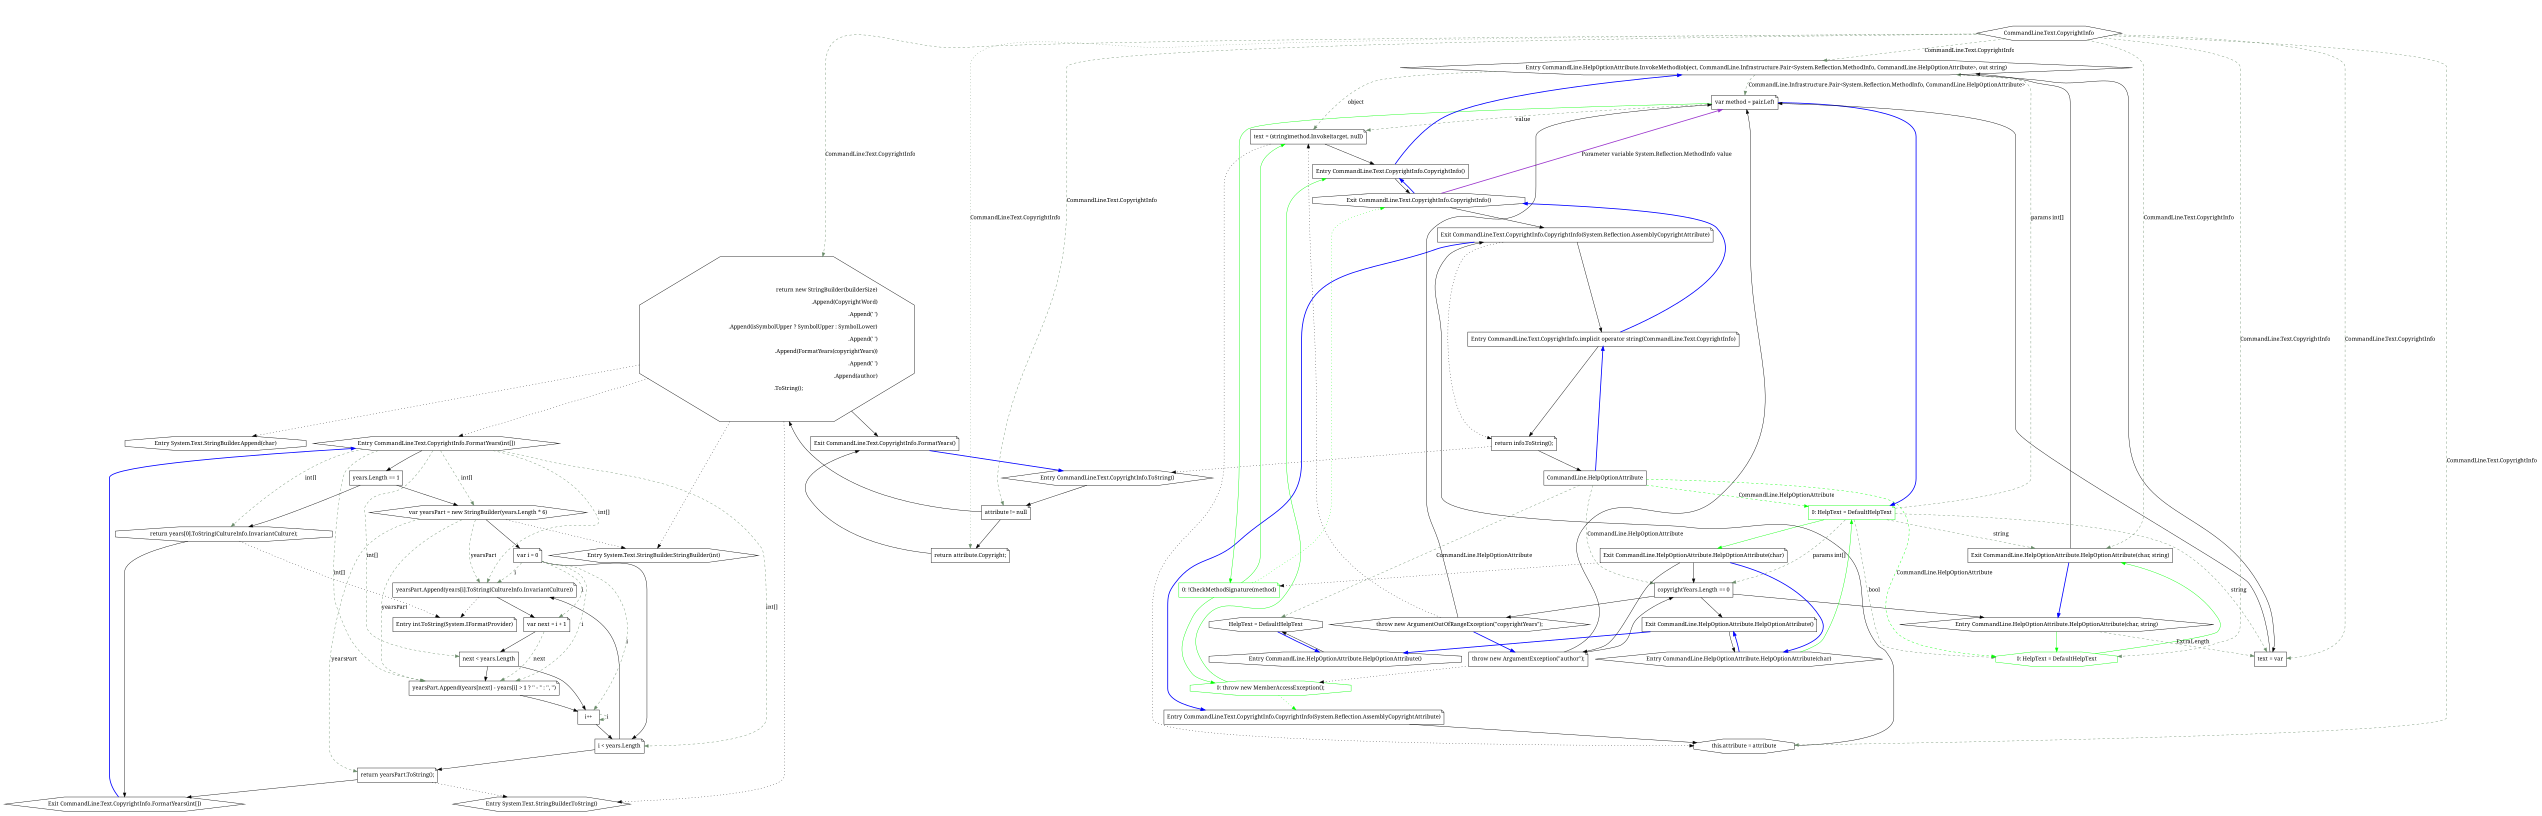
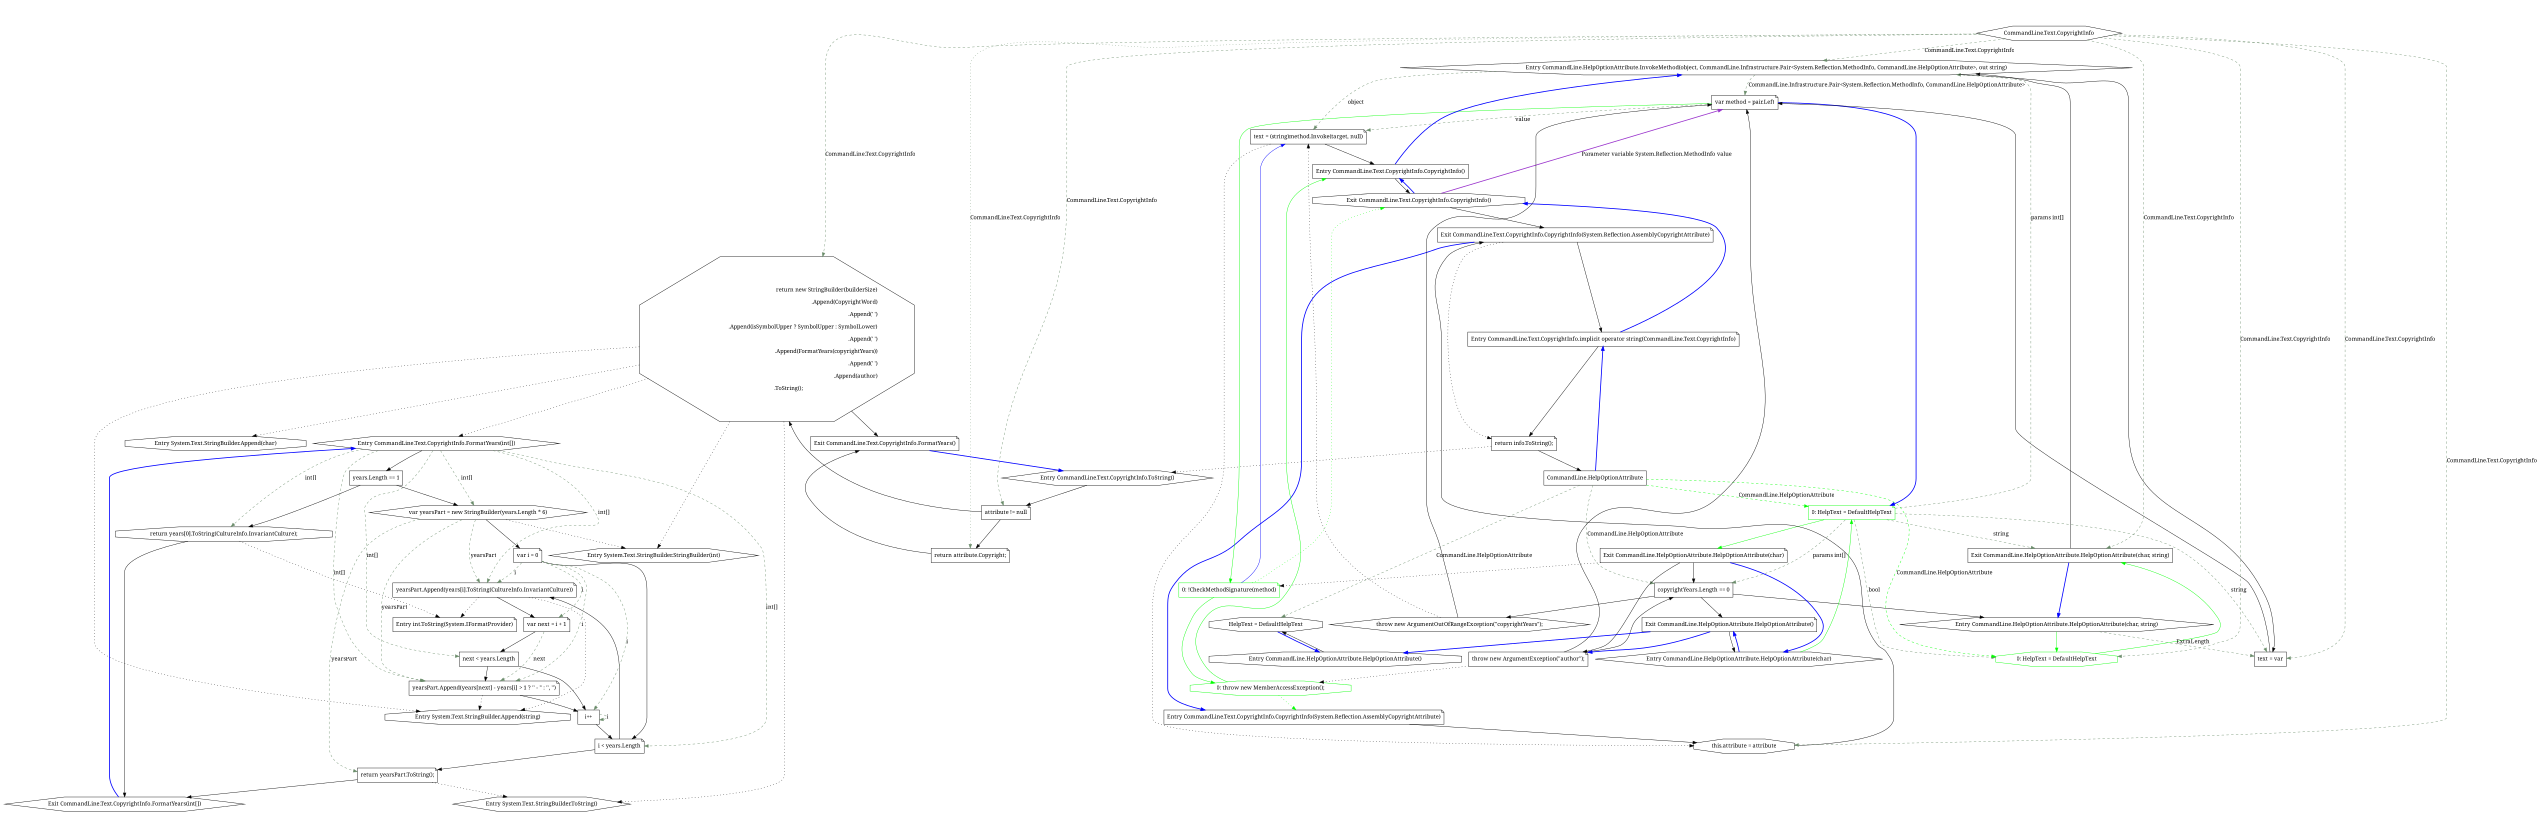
  digraph {
    fontname="Noto Serif"
    node [cluster="CommandLine.Text.CopyrightInfo.FormatYears(int[])" file="UnParserExtensions.cs" fontname="Noto Serif" shape=note span="0-0"]
    edge [fontname="Noto Serif" style=solid]
    n1 [cluster="System.Text.StringBuilder.Append(char)" label="Entry System.Text.StringBuilder.Append(char)" shape=octagon]
    n2 [cluster="CommandLine.Text.CopyrightInfo.CopyrightInfo()" label="Exit CommandLine.Text.CopyrightInfo.CopyrightInfo()" shape=octagon span="75-75"]
    n3 [cluster="CommandLine.Text.CopyrightInfo.CopyrightInfo(System.Reflection.AssemblyCopyrightAttribute)" label="Exit CommandLine.Text.CopyrightInfo.CopyrightInfo(System.Reflection.AssemblyCopyrightAttribute)" span="84-84"]
    n4 [cluster="CommandLine.HelpOptionAttribute.InvokeMethod(object, CommandLine.Infrastructure.Pair<System.Reflection.MethodInfo, CommandLine.HelpOptionAttribute>, out string)" label="var method = pair.Left" span="114-114"]
    n5 [cluster="CommandLine.Text.CopyrightInfo.CopyrightInfo()" label="Entry CommandLine.Text.CopyrightInfo.CopyrightInfo()" shape=box span="75-75"]
    n6 [cluster="CommandLine.Text.CopyrightInfo.implicit operator string(CommandLine.Text.CopyrightInfo)" label="Entry CommandLine.Text.CopyrightInfo.implicit operator string(CommandLine.Text.CopyrightInfo)" span="129-129"]
    n7 [cluster="CommandLine.Text.CopyrightInfo.implicit operator string(CommandLine.Text.CopyrightInfo)" label="return info.ToString();" span="131-131"]
    n8 [cluster="CommandLine.Text.CopyrightInfo.CopyrightInfo(System.Reflection.AssemblyCopyrightAttribute)" label="Entry CommandLine.Text.CopyrightInfo.CopyrightInfo(System.Reflection.AssemblyCopyrightAttribute)" span="84-84"]
    n9 [cluster="CommandLine.HelpOptionAttribute.InvokeMethod(object, CommandLine.Infrastructure.Pair<System.Reflection.MethodInfo, CommandLine.HelpOptionAttribute>, out string)" label="text = (string)method.Invoke(target, null)" span="121-121"]
    n10 [cluster="CommandLine.HelpOptionAttribute.HelpOptionAttribute(char)" color=green community=0 label="0: HelpText = DefaultHelpText" span="65-65"]
    n11 [cluster="CommandLine.HelpOptionAttribute.InvokeMethod(object, CommandLine.Infrastructure.Pair<System.Reflection.MethodInfo, CommandLine.HelpOptionAttribute>, out string)" color=green community=0 label="0: !CheckMethodSignature(method)" span="116-116"]
    n12 [cluster="CommandLine.HelpOptionAttribute.InvokeMethod(object, CommandLine.Infrastructure.Pair<System.Reflection.MethodInfo, CommandLine.HelpOptionAttribute>, out string)" label="Entry CommandLine.HelpOptionAttribute.InvokeMethod(object, CommandLine.Infrastructure.Pair<System.Reflection.MethodInfo, CommandLine.HelpOptionAttribute>, out string)" shape=hexagon span="108-108"]
    n13 [cluster="CommandLine.Text.CopyrightInfo.implicit operator string(CommandLine.Text.CopyrightInfo)" label="CommandLine.HelpOptionAttribute" shape=box span=""]
    n14 [cluster="CommandLine.Text.CopyrightInfo.ToString()" label="Entry CommandLine.Text.CopyrightInfo.ToString()" shape=hexagon span="138-138"]
    n15 [cluster="CommandLine.Text.CopyrightInfo.CopyrightInfo(System.Reflection.AssemblyCopyrightAttribute)" label="this.attribute = attribute" shape=octagon span="86-86"]
    n16 [cluster="System.Text.StringBuilder.StringBuilder(int)" label="Entry System.Text.StringBuilder.StringBuilder(int)" shape=hexagon]
    n17 [label="Entry CommandLine.Text.CopyrightInfo.FormatYears(int[])" shape=hexagon span="162-162"]
    n18 [label="years.Length == 1" shape=box span="164-164"]
    n19 [label="return years[0].ToString(CultureInfo.InvariantCulture);" shape=octagon span="166-166"]
    n20 [label="var yearsPart = new StringBuilder(years.Length * 6)" shape=hexagon span="169-169"]
    n21 [label="i < years.Length" span="170-170"]
    n22 [label="yearsPart.Append(years[i].ToString(CultureInfo.InvariantCulture))" span="172-172"]
    n23 [label="next < years.Length" shape=box span="174-174"]
    n24 [label="yearsPart.Append(years[next] - years[i] > 1 ? '' - '' : '', '')" span="176-176"]
    n25 [label="Exit CommandLine.Text.CopyrightInfo.FormatYears(int[])" shape=hexagon span="162-162"]
    n26 [cluster="int.ToString(System.IFormatProvider)" label="Entry int.ToString(System.IFormatProvider)"]
    n27 [label="var i = 0" span="170-170"]
    n28 [label="return yearsPart.ToString();" span="180-180"]
    n29 [label="var next = i + 1" span="173-173"]
+   n30 [cluster="System.Text.StringBuilder.Append(string)" label="Entry System.Text.StringBuilder.Append(string)" shape=octagon]
    n31 [label="i++" shape=box span="170-170"]
    n32 [cluster="System.Text.StringBuilder.ToString()" label="Entry System.Text.StringBuilder.ToString()" shape=hexagon]
    n33 [cluster="CommandLine.HelpOptionAttribute.InvokeMethod(object, CommandLine.Infrastructure.Pair<System.Reflection.MethodInfo, CommandLine.HelpOptionAttribute>, out string)" color=green community=0 label="0: throw new MemberAccessException();" shape=octagon span="118-118"]
    n34 [cluster="CommandLine.Text.CopyrightInfo.CopyrightInfo(bool, string, params int[])" label="copyrightYears.Length == 0" shape=box span="63-63"]
    n35 [cluster="CommandLine.HelpOptionAttribute.HelpOptionAttribute(char, string)" color=green community=0 label="0: HelpText = DefaultHelpText" shape=octagon span="94-94"]
    n36 [cluster="CommandLine.HelpOptionAttribute.HelpOptionAttribute()" label="HelpText = DefaultHelpText" shape=octagon span="51-51"]
    n37 [cluster="CommandLine.Text.CopyrightInfo.ToString()" label="attribute != null" span="140-140"]
    n38 [cluster="CommandLine.Text.CopyrightInfo.CopyrightInfo(bool, string, params int[])" label="throw new ArgumentException(''author'');" span="62-62"]
    n39 [cluster="CommandLine.Text.CopyrightInfo.CopyrightInfo(bool, string, params int[])" label="throw new ArgumentOutOfRangeException(''copyrightYears'');" shape=hexagon span="63-63"]
    n40 [cluster="CommandLine.HelpOptionAttribute.HelpOptionAttribute(char, string)" label="Entry CommandLine.HelpOptionAttribute.HelpOptionAttribute(char, string)" shape=hexagon span="91-91"]
    n41 [cluster="CommandLine.HelpOptionAttribute.HelpOptionAttribute()" label="Exit CommandLine.HelpOptionAttribute.HelpOptionAttribute()" span="48-48"]
    n42 [cluster="CommandLine.HelpOptionAttribute.InvokeMethod(object, CommandLine.Infrastructure.Pair<System.Reflection.MethodInfo, CommandLine.HelpOptionAttribute>, out string)" label="text = var" shape=box span="113-113"]
    n43 [cluster="CommandLine.HelpOptionAttribute.HelpOptionAttribute(char)" label="Exit CommandLine.HelpOptionAttribute.HelpOptionAttribute(char)" span="62-62"]
    n44 [cluster="CommandLine.HelpOptionAttribute.HelpOptionAttribute(char, string)" label="Exit CommandLine.HelpOptionAttribute.HelpOptionAttribute(char, string)" shape=box span="91-91"]
    n45 [cluster="CommandLine.HelpOptionAttribute.HelpOptionAttribute()" label="Entry CommandLine.HelpOptionAttribute.HelpOptionAttribute()" shape=octagon span="48-48"]
    n46 [cluster="CommandLine.HelpOptionAttribute.HelpOptionAttribute(char)" label="Entry CommandLine.HelpOptionAttribute.HelpOptionAttribute(char)" shape=hexagon span="62-62"]
    n47 [cluster="CommandLine.Text.CopyrightInfo.ToString()" label="return attribute.Copyright;" span="142-142"]
    n48 [cluster="CommandLine.Text.CopyrightInfo.ToString()" label="return new StringBuilder(builderSize)\r\n                .Append(CopyrightWord)\r\n                .Append(' ')\r\n                .Append(isSymbolUpper ? SymbolUpper : SymbolLower)\r\n                .Append(' ')\r\n                .Append(FormatYears(copyrightYears))\r\n                .Append(' ')\r\n                .Append(author)\r\n                .ToString();" shape=octagon span="145-153"]
    n49 [cluster="CommandLine.Text.CopyrightInfo.ToString()" label="Exit CommandLine.Text.CopyrightInfo.FormatYears()" span="138-138"]
    n50 [label="CommandLine.Text.CopyrightInfo" shape=hexagon cluster="" span=""]
    n2 -> n3
    n2 -> n4 [color=darkorchid label="Parameter variable System.Reflection.MethodInfo value" style=bold]
    n2 -> n5 [color=blue style=bold]
    n3 -> n6
    n3 -> n7 [style=dotted]
    n3 -> n8 [color=blue style=bold]
    n4 -> n9 [color=darkseagreen4 label=value style=dashed]
    n4 -> n10 [color=blue style=bold]
    n4 -> n11 [color=green]
    n5 -> n2
    n5 -> n12 [color=blue style=bold]
    n6 -> n2 [color=blue style=bold]
    n6 -> n7
    n7 -> n13
    n7 -> n14 [style=dotted]
    n8 -> n15
    n9 -> n5
    n9 -> n15 [style=dotted]
    n10 -> n12 [color=darkseagreen4 label="params int[]" style=dashed]
    n10 -> n34 [color=darkseagreen4 label="params int[]" style=dashed]
    n10 -> n35 [color=darkseagreen4 label=bool style=dashed]
    n10 -> n42 [color=darkseagreen4 label=string style=dashed]
    n10 -> n43 [color=green]
    n10 -> n44 [color=darkseagreen4 label=string style=dashed]
    n11 -> n2 [color=green style=dotted]
-   n11 -> n9 [color=green]
+   n11 -> n9 [color=blue]
    n11 -> n33 [color=green]
    n12 -> n4 [color=darkseagreen4 label="CommandLine.Infrastructure.Pair<System.Reflection.MethodInfo, CommandLine.HelpOptionAttribute>" style=dashed]
    n12 -> n9 [color=darkseagreen4 label=object style=dashed]
    n12 -> n42
    n13 -> n6 [color=blue style=bold]
    n13 -> n10 [color=green label="CommandLine.HelpOptionAttribute" style=dashed]
    n13 -> n34 [color=darkseagreen4 label="CommandLine.HelpOptionAttribute" style=dashed]
    n13 -> n35 [color=green label="CommandLine.HelpOptionAttribute" style=dashed]
    n13 -> n36 [color=darkseagreen4 label="CommandLine.HelpOptionAttribute" style=dashed]
    n14 -> n37
    n15 -> n3
    n17 -> n18
    n17 -> n19 [color=darkseagreen4 label="int[]" style=dashed]
    n17 -> n20 [color=darkseagreen4 label="int[]" style=dashed]
    n17 -> n21 [color=darkseagreen4 label="int[]" style=dashed]
    n17 -> n22 [color=darkseagreen4 label="int[]" style=dashed]
    n17 -> n23 [color=darkseagreen4 label="int[]" style=dashed]
    n17 -> n24 [color=darkseagreen4 label="int[]" style=dashed]
    n18 -> n19
    n18 -> n20
    n19 -> n25
    n19 -> n26 [style=dotted]
    n20 -> n16 [style=dotted]
    n20 -> n22 [color=darkseagreen4 label=yearsPart style=dashed]
    n20 -> n24 [color=darkseagreen4 label=yearsPart style=dashed]
    n20 -> n27
    n20 -> n28 [color=darkseagreen4 label=yearsPart style=dashed]
    n21 -> n22
    n21 -> n28
    n22 -> n26 [style=dotted]
    n22 -> n29
+   n22 -> n30 [style=dotted]
    n23 -> n24
    n23 -> n31
+   n24 -> n30 [style=dotted]
    n24 -> n31
    n25 -> n17 [color=blue style=bold]
    n27 -> n21
    n27 -> n22 [color=darkseagreen4 label=i style=dashed]
    n27 -> n24 [color=darkseagreen4 label=i style=dashed]
    n27 -> n29 [color=darkseagreen4 label=i style=dashed]
    n27 -> n31 [color=darkseagreen4 label=i style=dashed]
    n28 -> n25
    n28 -> n32 [style=dotted]
    n29 -> n23
    n29 -> n24 [color=darkseagreen4 label=next style=dashed]
    n31 -> n21
    n31 -> n31 [color=darkseagreen4 label=i style=dashed]
    n33 -> n5 [color=green]
    n33 -> n8 [color=green style=dotted]
    n34 -> n39
    n34 -> n40
    n34 -> n41
    n35 -> n44 [color=green]
    n36 -> n45 [color=blue style=bold]
    n37 -> n47
    n37 -> n48
    n38 -> n4
    n38 -> n33 [style=dotted]
    n38 -> n34
    n39 -> n4
    n39 -> n9 [style=dotted]
-   n39 -> n38 [color=blue style=bold]
+   n41 -> n38 [color=blue style=bold]
    n40 -> n35 [color=green]
    n40 -> n42 [color=darkseagreen4 label=ExtraLength style=dashed]
    n41 -> n45 [color=blue style=bold]
    n41 -> n46
    n42 -> n4
    n43 -> n11 [style=dotted]
    n43 -> n34
    n43 -> n38
    n43 -> n46 [color=blue style=bold]
    n44 -> n12
    n44 -> n40 [color=blue style=bold]
    n45 -> n36
    n46 -> n10 [color=green]
    n46 -> n41 [color=blue style=bold]
    n47 -> n49
    n48 -> n1 [style=dotted]
    n48 -> n16 [style=dotted]
    n48 -> n17 [style=dotted]
+   n48 -> n30 [style=dotted]
    n48 -> n32 [style=dotted]
    n48 -> n49
    n49 -> n14 [color=blue style=bold]
    n50 -> n12 [color=darkseagreen4 label="CommandLine.Text.CopyrightInfo" style=dashed]
    n50 -> n15 [color=darkseagreen4 label="CommandLine.Text.CopyrightInfo" style=dashed]
    n50 -> n35 [color=darkseagreen4 label="CommandLine.Text.CopyrightInfo" style=dashed]
    n50 -> n37 [color=darkseagreen4 label="CommandLine.Text.CopyrightInfo" style=dashed]
    n50 -> n42 [color=darkseagreen4 label="CommandLine.Text.CopyrightInfo" style=dashed]
    n50 -> n44 [color=darkseagreen4 label="CommandLine.Text.CopyrightInfo" style=dashed]
    n50 -> n47 [color=darkseagreen4 label="CommandLine.Text.CopyrightInfo" style=dotted]
    n50 -> n48 [color=darkseagreen4 label="CommandLine.Text.CopyrightInfo" style=dashed]
  }
